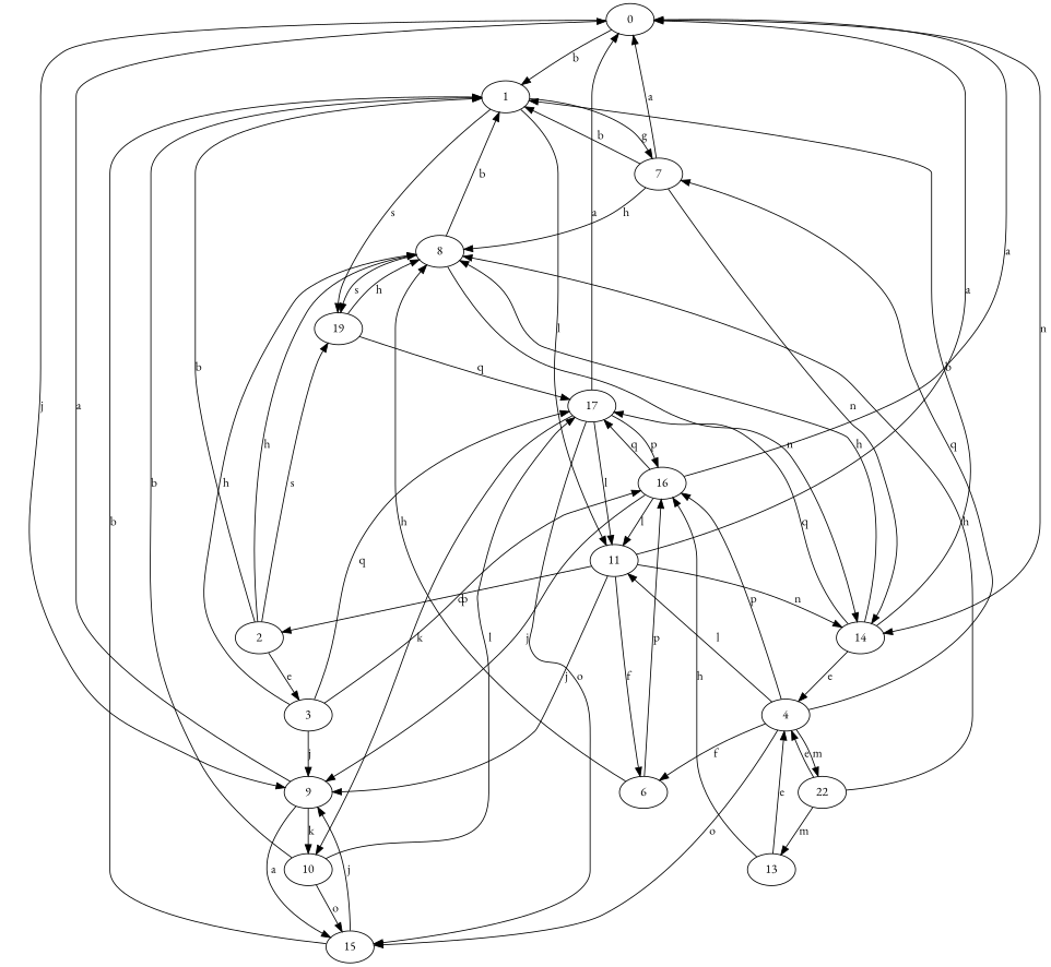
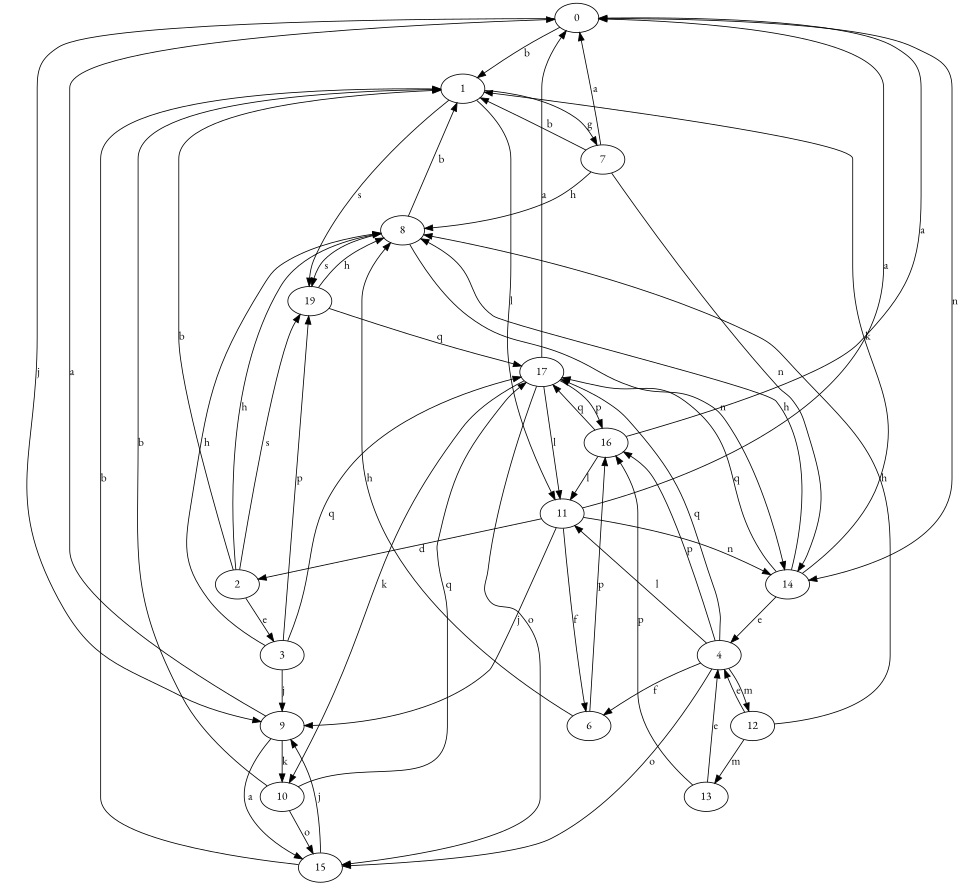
  strict digraph {
    fontname="EB Garamond"
    node [fontname="EB Garamond"]
    edge [fontname="EB Garamond"]
    0
    1
    9
    14
    7
    11
    19
    15
    10
    8
    17
    4
    2
    6
    3
    16
-   12 [label=22]
+   12
    13
    0 -> 1 [label=b]
    0 -> 9 [label=j]
    0 -> 14 [label=n]
    1 -> 7 [label=g]
    1 -> 11 [label=l]
    1 -> 19 [label=s]
    9 -> 0 [label=a]
    9 -> 15 [label=a]
    9 -> 10 [label=k]
-   14 -> 1 [label=b]
+   14 -> 1 [label=k]
    14 -> 8 [label=h]
    14 -> 17 [label=q]
    14 -> 4 [label=e]
    7 -> 0 [label=a]
    7 -> 1 [label=b]
    7 -> 14 [label=n]
    7 -> 8 [label=h]
    11 -> 0 [label=a]
    11 -> 9 [label=j]
    11 -> 14 [label=n]
    11 -> 2 [label=d]
    11 -> 6 [label=f]
    19 -> 8 [label=h]
    19 -> 17 [label=q]
    15 -> 1 [label=b]
    15 -> 9 [label=j]
    10 -> 1 [label=b]
    10 -> 15 [label=o]
-   10 -> 17 [label=l]
+   10 -> 17 [label=q]
    8 -> 1 [label=b]
    8 -> 14 [label=n]
    8 -> 19 [label=s]
    17 -> 0 [label=a]
    17 -> 11 [label=l]
    17 -> 15 [label=o]
    17 -> 10 [label=k]
    17 -> 16 [label=p]
    4 -> 11 [label=l]
    4 -> 15 [label=o]
-   4 -> 7 [label=q]
+   4 -> 17 [label=q]
    4 -> 6 [label=f]
    4 -> 16 [label=p]
    4 -> 12 [label=m]
    2 -> 1 [label=b]
    2 -> 19 [label=s]
    2 -> 8 [label=h]
    2 -> 3 [label=e]
    6 -> 8 [label=h]
    6 -> 16 [label=p]
    3 -> 9 [label=j]
    3 -> 8 [label=h]
    3 -> 17 [label=q]
-   3 -> 16 [label=p]
+   3 -> 19 [label=p]
    16 -> 0 [label=a]
-   16 -> 9 [label=j]
    16 -> 11 [label=l]
    16 -> 17 [label=q]
    12 -> 8 [label=h]
    12 -> 4 [label=e]
    12 -> 13 [label=m]
    13 -> 4 [label=e]
-   13 -> 16 [label=h]
+   13 -> 16 [label=p]
  }
